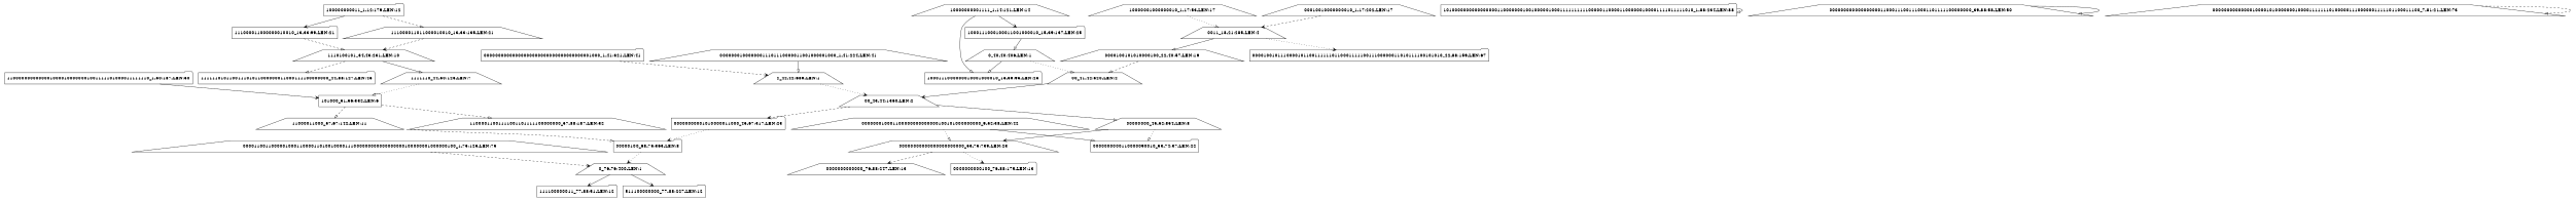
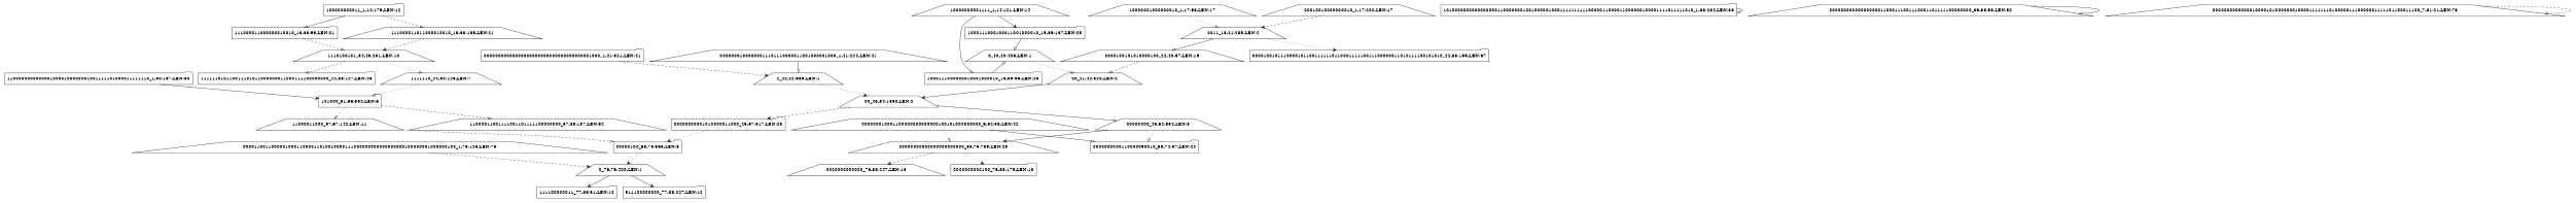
  digraph {
    node [shape=trapezium]
    edge [arrowhead=onormal style=solid]
    "0011_18-21:285-LEN:4"
    "0000100101010000100_22-40:57-LEN:19"
    "0000100101110000101100111111011000111110011100000011010111100101010_22-88:159-LEN:67" [shape=folder]
    "00_41-42:520-LEN:2"
-   "00_43-44:1360-LEN:2"
+   "00_43-44:1360-LEN:2" [label="00_43-34:1360-LEN:2"]
    "00000000001010000011000_45-67:317-LEN:23" [shape=folder]
    "00000000_45-52:854-LEN:8"
    "1000111000000010001000010_15-39:95-LEN:25" [shape=folder]
    "0_40-40:406-LEN:1"
    "11000000000000010000100000001001111101000011111110_1-50:187-LEN:50" [shape=folder]
    "101000_51-56:332-LEN:6" [shape=folder]
    "11000011000_57-67:142-LEN:11"
    "11000011001111001101111100000000_57-88:187-LEN:32"
    "00000100_68-75:363-LEN:8" [shape=folder]
    "111000011000000010010_13-33:99-LEN:21" [shape=folder]
    "1110100101_34-43:231-LEN:10"
    "111111010110011101011000000011000111100000000_44-88:127-LEN:45" [shape=folder]
    "1111110_44-50:123-LEN:7"
    "0_76-76:400-LEN:1"
    "111100000011_77-88:51-LEN:12" [shape=folder]
    n21 [label="511100000000_77-88:227-LEN:12" shape=folder]
    "100000000011_1-12:179-LEN:12" [shape=folder]
    "111000011011000010010_13-33:135-LEN:21"
    "1010000000000000000110000000100100000100011111111110000011000011000000100001111011111010_1-88:234-LEN:88" [shape=folder]
    "00000000000000000000000_53-75:739-LEN:23"
    n26 [label="0000000000110000090010_53-74:37-LEN:22" shape=folder]
    "10000000001111_1-14:121-LEN:14"
    "1000111000100011001000010_15-39:137-LEN:25" [shape=folder]
    "000011001100000100011000011010010000111000000000000000000100000001000000100_1-75:125-LEN:75"
    "00000000000000000000000000000000000001000_1-41:321-LEN:41" [shape=folder]
    n31 [label="2_42-42:689-LEN:1"]
    "10000001000000010_1-17:53-LEN:17"
    "00000000000000000011000111001110001101111100000000_39-88:58-LEN:50"
    "0000000000000_76-88:247-LEN:13"
    "0000000000100_76-88:175-LEN:13" [shape=folder]
    "000000010001100000000000000100101000000000_9-52:38-LEN:42"
    "0000000000000010000101000000010000111111101000001110000001111101100011100_7-81:21-LEN:73"
    "00010010000000010_1-17:202-LEN:17"
    "00000001000000011101110000011001000001000_1-41:224-LEN:41"
    "0011_18-21:285-LEN:4" -> "0000100101010000100_22-40:57-LEN:19"
    "0011_18-21:285-LEN:4" -> "0000100101110000101100111111011000111110011100000011010111100101010_22-88:159-LEN:67" [arrowhead=vee style=dotted]
    "0000100101010000100_22-40:57-LEN:19" -> "00_41-42:520-LEN:2" [style=dashed]
    "00_41-42:520-LEN:2" -> "00_43-44:1360-LEN:2" [arrowhead=vee]
    "00_43-44:1360-LEN:2" -> "00000000001010000011000_45-67:317-LEN:23" [arrowhead=vee style=dashed]
    "00_43-44:1360-LEN:2" -> "00000000_45-52:854-LEN:8"
    "00000000001010000011000_45-67:317-LEN:23" -> "00000100_68-75:363-LEN:8" [arrowhead=vee style=dotted]
    "00000000_45-52:854-LEN:8" -> "00000000000000000000000_53-75:739-LEN:23" [arrowhead=vee]
    "00000000_45-52:854-LEN:8" -> n26 [style=dotted]
-   "0_40-40:406-LEN:1" -> "1000111000000010001000010_15-39:95-LEN:25"
+   "1000111000000010001000010_15-39:95-LEN:25" -> "0_40-40:406-LEN:1"
    "0_40-40:406-LEN:1" -> "00_41-42:520-LEN:2" [style=dotted]
    "11000000000000010000100000001001111101000011111110_1-50:187-LEN:50" -> "101000_51-56:332-LEN:6" [arrowhead=vee]
-   "101000_51-56:332-LEN:6" -> "11000011000_57-67:142-LEN:11" [style=dashed]
+   "101000_51-56:332-LEN:6" -> "11000011000_57-67:142-LEN:11" [style=dotted]
    "101000_51-56:332-LEN:6" -> "11000011001111001101111100000000_57-88:187-LEN:32" [style=dashed]
    "11000011000_57-67:142-LEN:11" -> "00000100_68-75:363-LEN:8" [style=dashed]
    "00000100_68-75:363-LEN:8" -> "0_76-76:400-LEN:1" [arrowhead=vee style=dotted]
    "111000011000000010010_13-33:99-LEN:21" -> "1110100101_34-43:231-LEN:10" [style=dashed]
    "1110100101_34-43:231-LEN:10" -> "111111010110011101011000000011000111100000000_44-88:127-LEN:45" [style=dashed]
-   "1110100101_34-43:231-LEN:10" -> "1111110_44-50:123-LEN:7"
+   "1110100101_34-43:231-LEN:10" -> "1111110_44-50:123-LEN:7" [style=dotted]
    "1111110_44-50:123-LEN:7" -> "101000_51-56:332-LEN:6" [style=dotted]
    "0_76-76:400-LEN:1" -> "111100000011_77-88:51-LEN:12" [arrowhead=vee]
    "0_76-76:400-LEN:1" -> n21 [arrowhead=vee]
-   "100000000011_1-12:179-LEN:12" -> "111000011000000010010_13-33:99-LEN:21" [arrowhead=vee]
+   "100000000011_1-12:179-LEN:12" -> "111000011000000010010_13-33:99-LEN:21"
    "100000000011_1-12:179-LEN:12" -> "111000011011000010010_13-33:135-LEN:21" [style=dashed]
    "111000011011000010010_13-33:135-LEN:21" -> "1110100101_34-43:231-LEN:10" [arrowhead=vee style=dashed]
    "1010000000000000000110000000100100000100011111111110000011000011000000100001111011111010_1-88:234-LEN:88" -> "1010000000000000000110000000100100000100011111111110000011000011000000100001111011111010_1-88:234-LEN:88"
    "00000000000000000000000_53-75:739-LEN:23" -> "0000000000000_76-88:247-LEN:13" [arrowhead=vee style=dashed]
    "00000000000000000000000_53-75:739-LEN:23" -> "0000000000100_76-88:175-LEN:13" [arrowhead=vee style=dotted]
    "10000000001111_1-14:121-LEN:14" -> "1000111000000010001000010_15-39:95-LEN:25"
    "10000000001111_1-14:121-LEN:14" -> "1000111000100011001000010_15-39:137-LEN:25" [arrowhead=vee]
    "1000111000100011001000010_15-39:137-LEN:25" -> "0_40-40:406-LEN:1"
    "000011001100000100011000011010010000111000000000000000000100000001000000100_1-75:125-LEN:75" -> "0_76-76:400-LEN:1" [arrowhead=vee style=dashed]
    "00000000000000000000000000000000000001000_1-41:321-LEN:41" -> n31 [arrowhead=vee style=dashed]
    n31 -> "00_43-44:1360-LEN:2" [arrowhead=vee style=dotted]
    "10000001000000010_1-17:53-LEN:17" -> "0011_18-21:285-LEN:4" [style=dotted]
    "00000000000000000011000111001110001101111100000000_39-88:58-LEN:50" -> "00000000000000000011000111001110001101111100000000_39-88:58-LEN:50"
    "000000010001100000000000000100101000000000_9-52:38-LEN:42" -> "00000000000000000000000_53-75:739-LEN:23" [style=dotted]
    "000000010001100000000000000100101000000000_9-52:38-LEN:42" -> n26
    "0000000000000010000101000000010000111111101000001110000001111101100011100_7-81:21-LEN:73" -> "0000000000000010000101000000010000111111101000001110000001111101100011100_7-81:21-LEN:73" [style=dashed]
    "00010010000000010_1-17:202-LEN:17" -> "0011_18-21:285-LEN:4" [arrowhead=vee style=dashed]
    "00000001000000011101110000011001000001000_1-41:224-LEN:41" -> n31
  }
